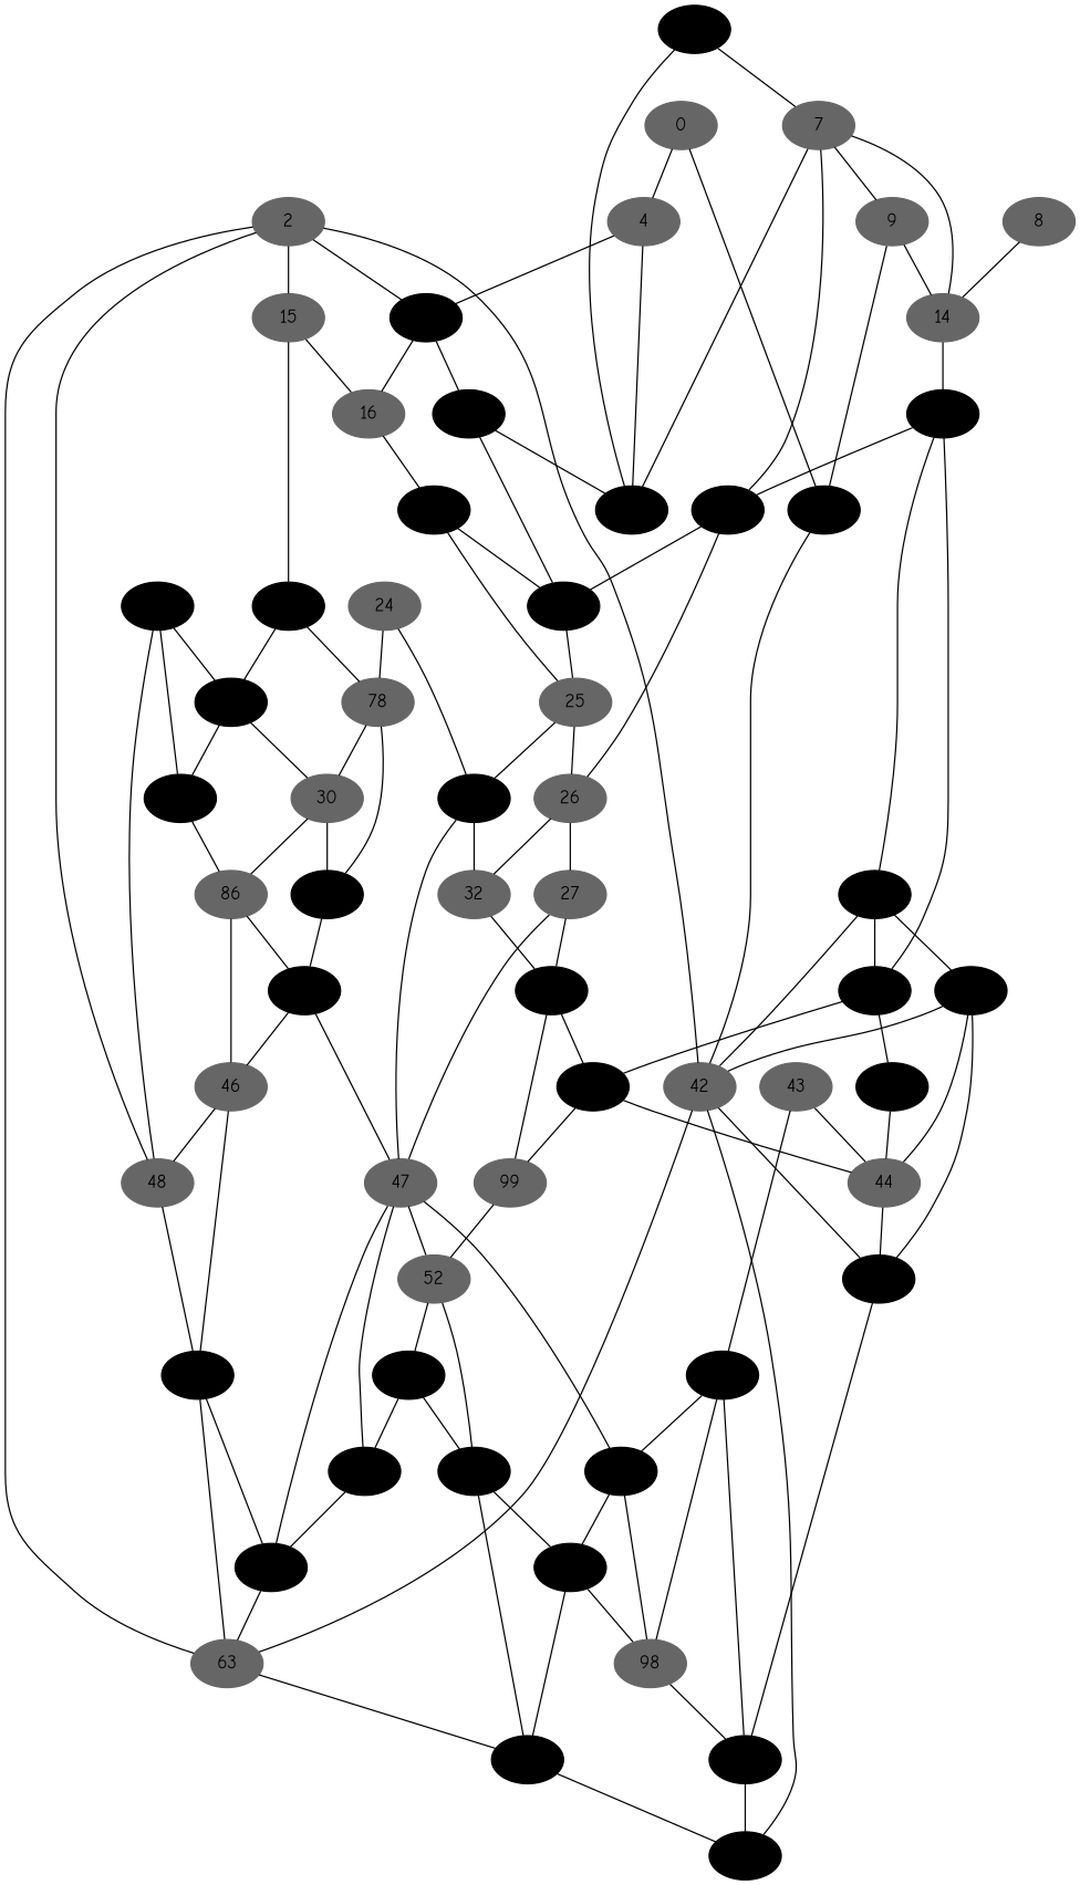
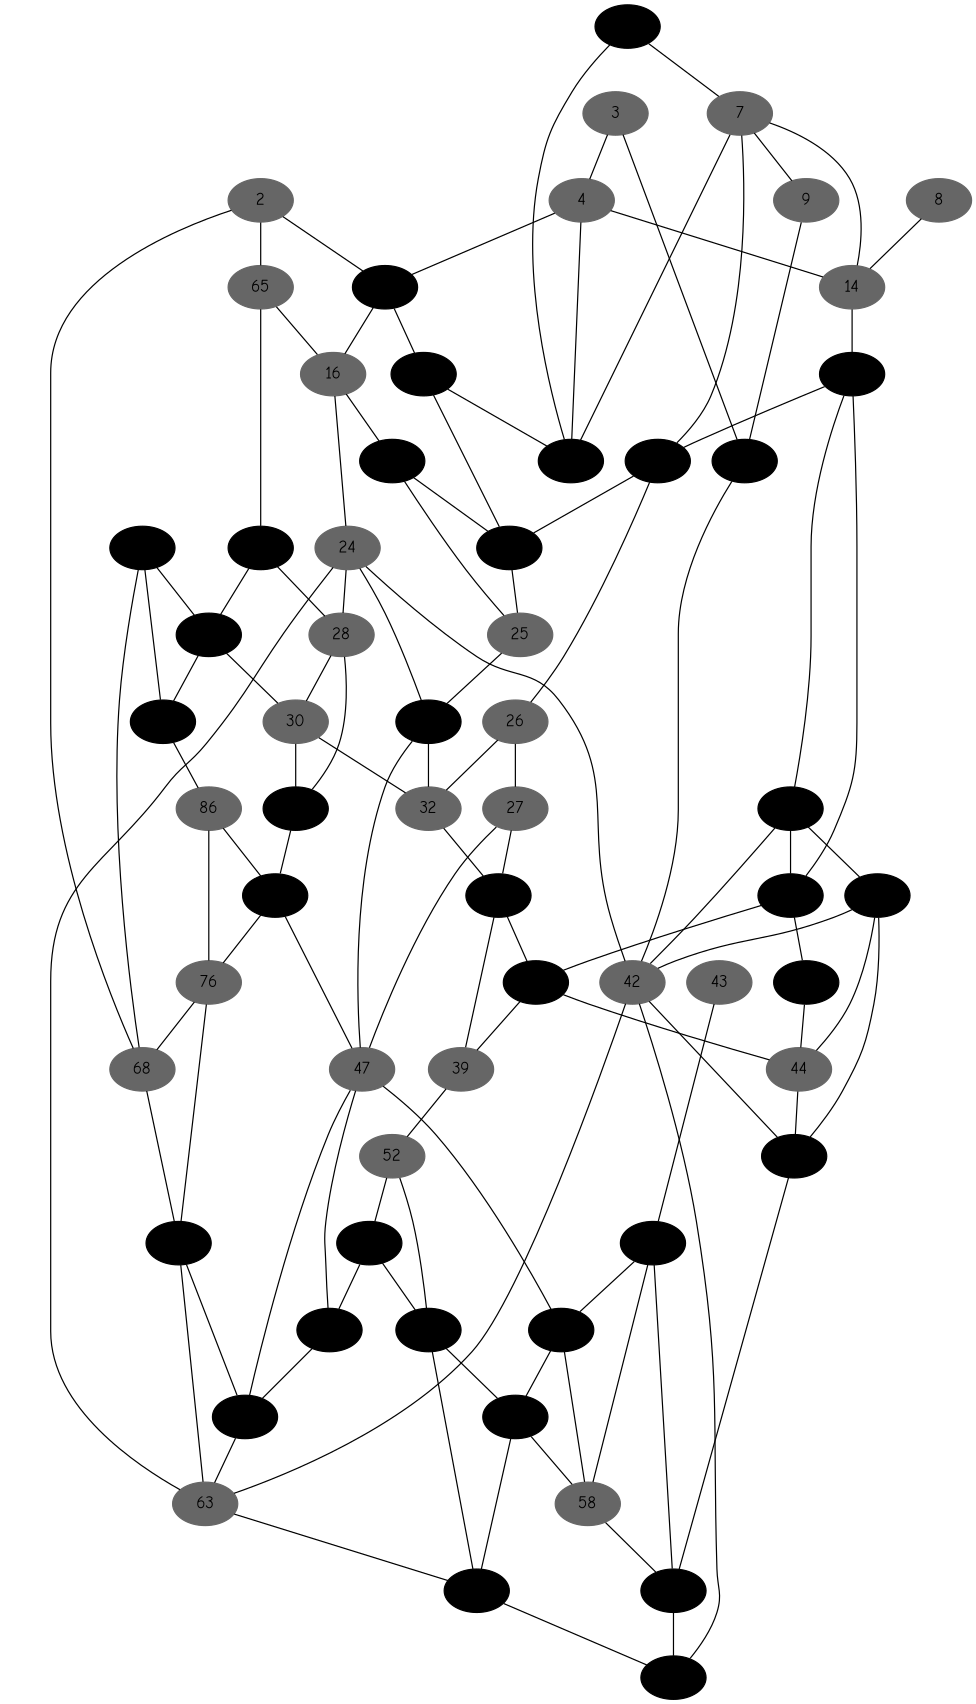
  graph {
    fontname="Comic Neue"
    node [color=black fontname="Comic Neue" style=filled]
    edge [fontname="Comic Neue" weight=1.0]
    1
    19
    20
-   48 [color=gray40]
+   48 [color=gray40 label=68]
    30 [color=gray40]
    n6 [color=gray40 label=86]
    51
    2 [color=gray40]
    11
-   15 [color=gray40]
+   15 [color=gray40 label=65]
    42 [color=gray40]
    n12 [color=gray40 label=63]
    12
    16 [color=gray40]
    17
    50
    62
    61
-   3 [color=gray40 label=0]
+   3 [color=gray40]
    4 [color=gray40]
    10
    13
    8 [color=gray40]
    14 [color=gray40]
    6
    7 [color=gray40]
    21
    9 [color=gray40]
    18
    23
    26 [color=gray40]
    22
    24 [color=gray40]
    25 [color=gray40]
    33
    35
-   28 [color=gray40 label=78]
+   28 [color=gray40]
    29
    31
    40
    37
    38
    41
-   46 [color=gray40]
+   46 [color=gray40 label=76]
    27 [color=gray40]
    32 [color=gray40]
    47 [color=gray40]
    34
-   39 [color=gray40 label=99]
+   39 [color=gray40]
    49
    52 [color=gray40]
    55
    56
    44 [color=gray40]
    43 [color=gray40]
    45
    59
-   58 [color=gray40 label=98]
+   58 [color=gray40]
    57
    53
    54
    1 -- 19
    1 -- 20
    1 -- 48
    19 -- 20
    19 -- 30
    20 -- n6
    48 -- 51
-   30 -- n6
+   30 -- 32
    30 -- 31
    n6 -- 41
    n6 -- 46
    51 -- n12
    51 -- 56
    2 -- 48
    2 -- 11
    2 -- 15
-   2 -- 42
-   2 -- n12
+   24 -- 42
+   24 -- n12
    11 -- 12
    11 -- 16
    15 -- 16
    15 -- 17 [weight=2.0]
    42 -- n12
    42 -- 50
    42 -- 62
    n12 -- 61
    12 -- 13
    12 -- 23
    16 -- 22
+   16 -- 24
    17 -- 19
    17 -- 28
    50 -- 59
    61 -- 62
    3 -- 4
    3 -- 10
    4 -- 11
    4 -- 13
    10 -- 42 [weight=2.0]
    8 -- 14
    14 -- 18
    6 -- 13
    6 -- 7
    7 -- 13
    7 -- 14
    7 -- 21
    7 -- 9
    21 -- 23
    21 -- 26
    9 -- 10
-   9 -- 14
+   4 -- 14
    18 -- 21
    18 -- 33
    18 -- 35
    23 -- 25
    26 -- 27
    26 -- 32
    22 -- 23
    22 -- 25
    24 -- 28
    24 -- 29
-   25 -- 26
    25 -- 29
    33 -- 42
    33 -- 35
    33 -- 40
    35 -- 37
    35 -- 38
    28 -- 30
    28 -- 31
    29 -- 32
    29 -- 47
    31 -- 41
    40 -- 42
    40 -- 50
    40 -- 44
    37 -- 39
    37 -- 44
    38 -- 44 [weight=2.0]
    41 -- 46 [weight=2.0]
    41 -- 47
    46 -- 48 [weight=2.0]
    46 -- 51
    27 -- 47
    27 -- 34
    32 -- 34
    47 -- 49
-   47 -- 52
    47 -- 55
    47 -- 56
    34 -- 37
    34 -- 39
    39 -- 52
    49 -- 58
    49 -- 57
    52 -- 53
    52 -- 54
    55 -- 56
    56 -- n12
    44 -- 50
-   43 -- 44
    43 -- 45 [weight=2.0]
    45 -- 49
    45 -- 59
    45 -- 58
    59 -- 62
    58 -- 59
    57 -- 61
    57 -- 58
    53 -- 55 [weight=2.0]
    53 -- 54
    54 -- 61
    54 -- 57
  }
